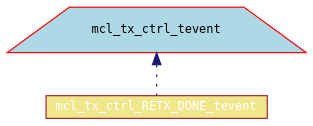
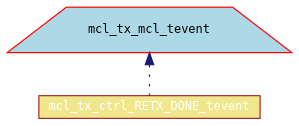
  digraph {
    fontname="DejaVu Sans Mono"
    node [fontname="DejaVu Sans Mono" fontsize=10 style=filled]
    n1 [color=brown fillcolor=khaki fontcolor=white height=0.2 label=mcl_tx_ctrl_RETX_DONE_tevent shape=box width=0.4]
-   n2 [color=red height=0.2 label=mcl_tx_ctrl_tevent shape=trapezium width=0.4 fillcolor=lightblue]
+   n2 [color=red height=0.2 label=mcl_tx_mcl_tevent shape=trapezium width=0.4 fillcolor=lightblue]
    n2 -> n1 [color=midnightblue dir=back fontname="DejaVu Sans Mono" fontsize=10 labelfontname=Helvetica labelfontsize=10 style=dotted]
  }
